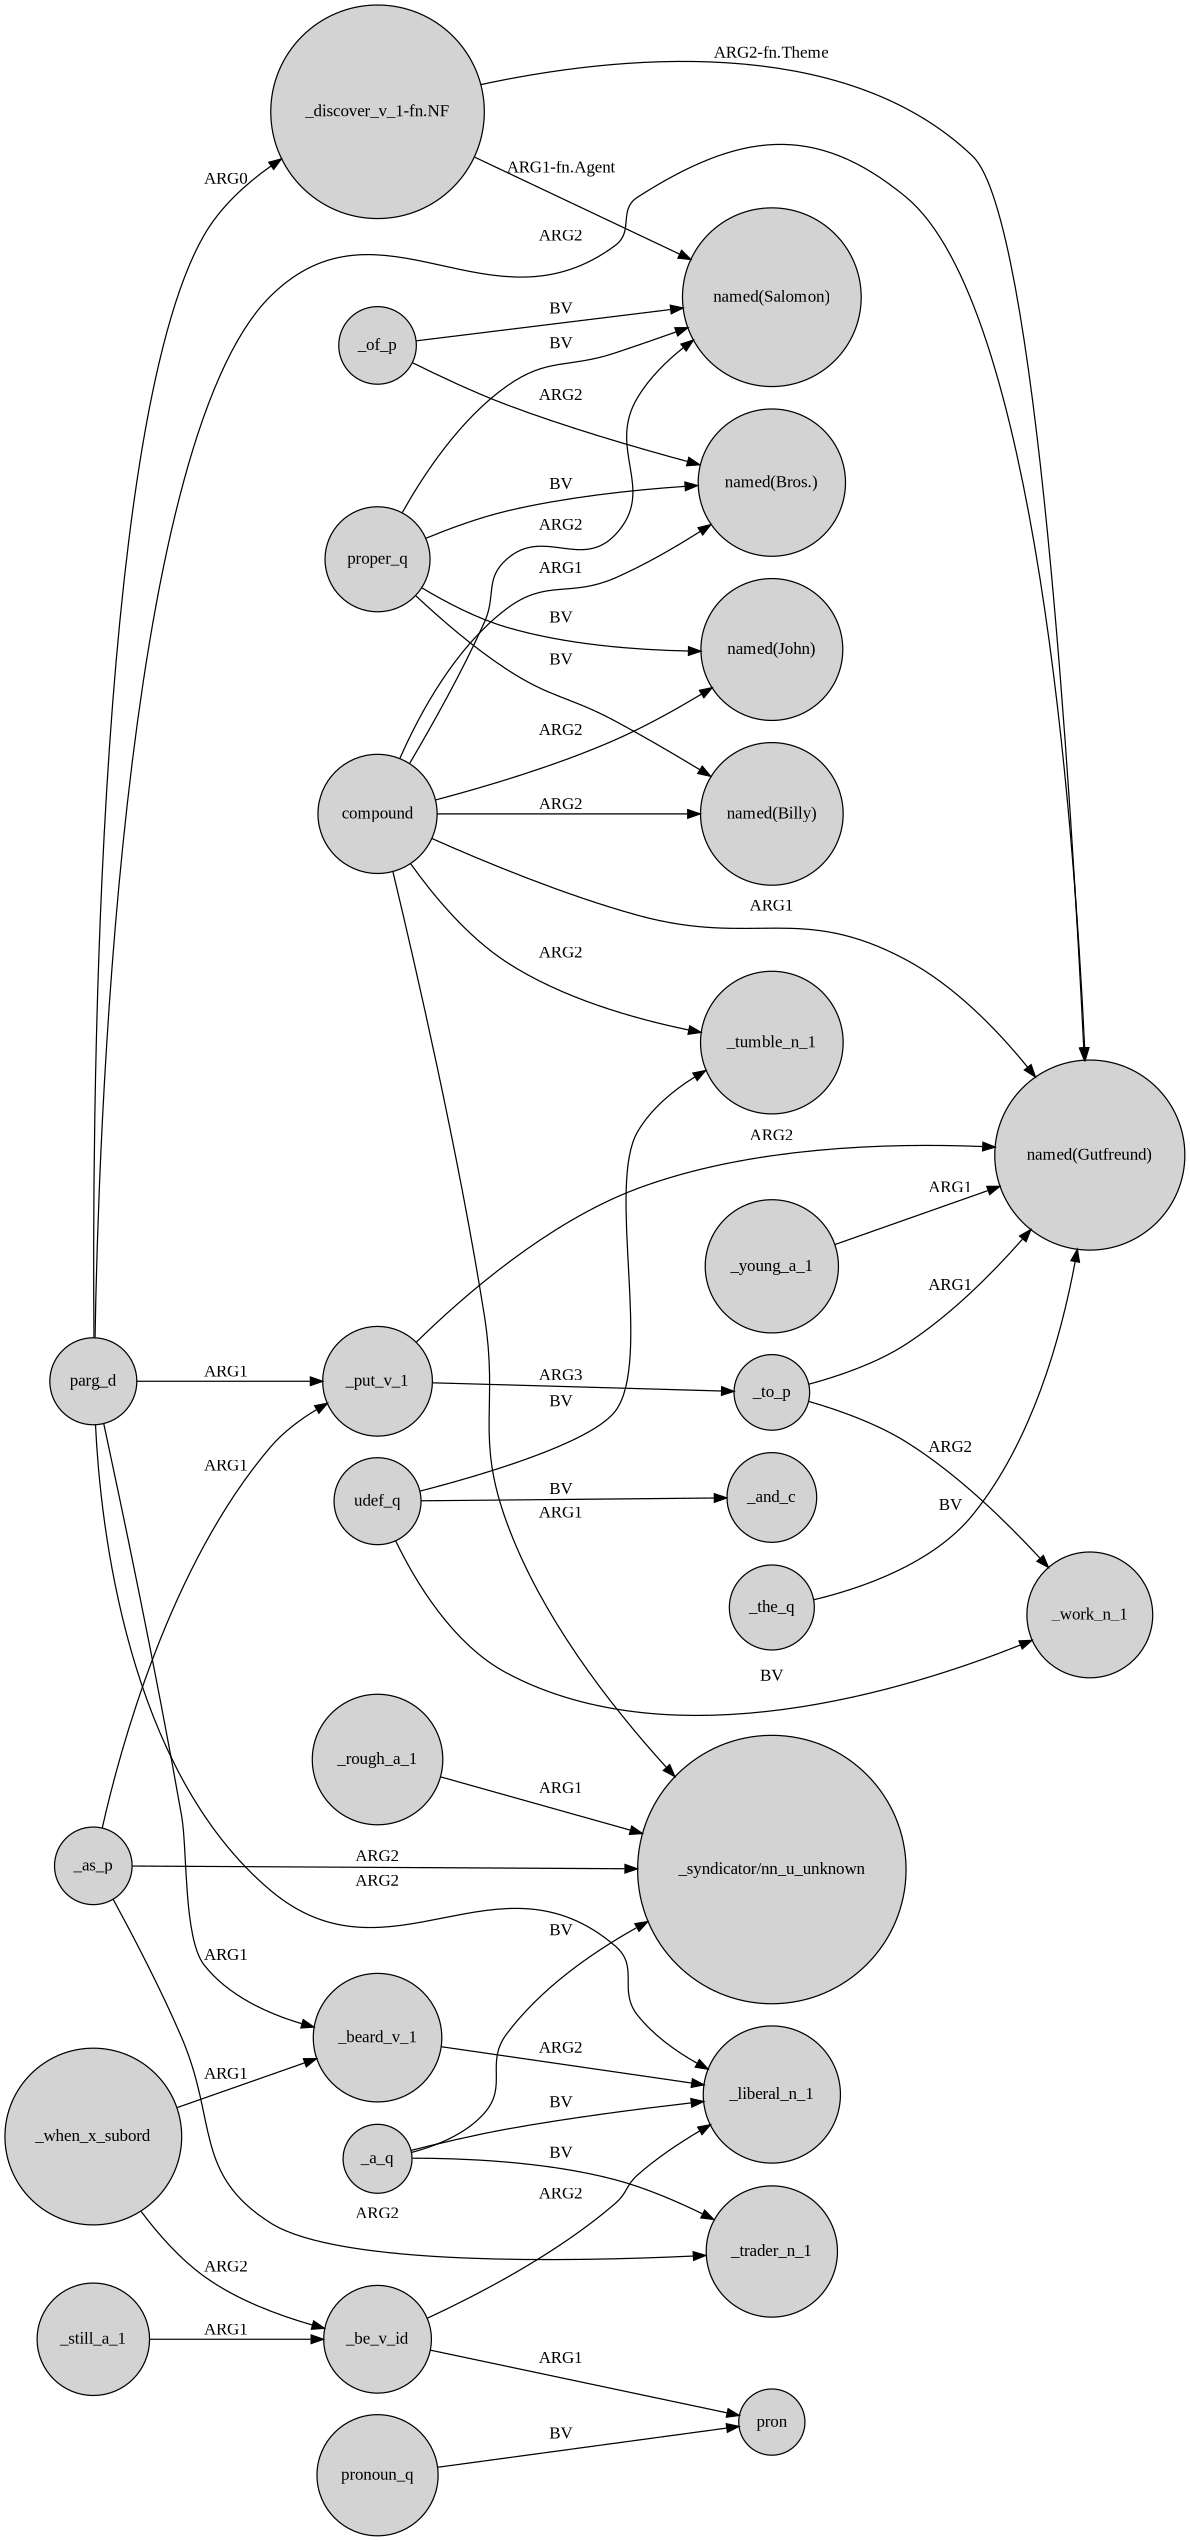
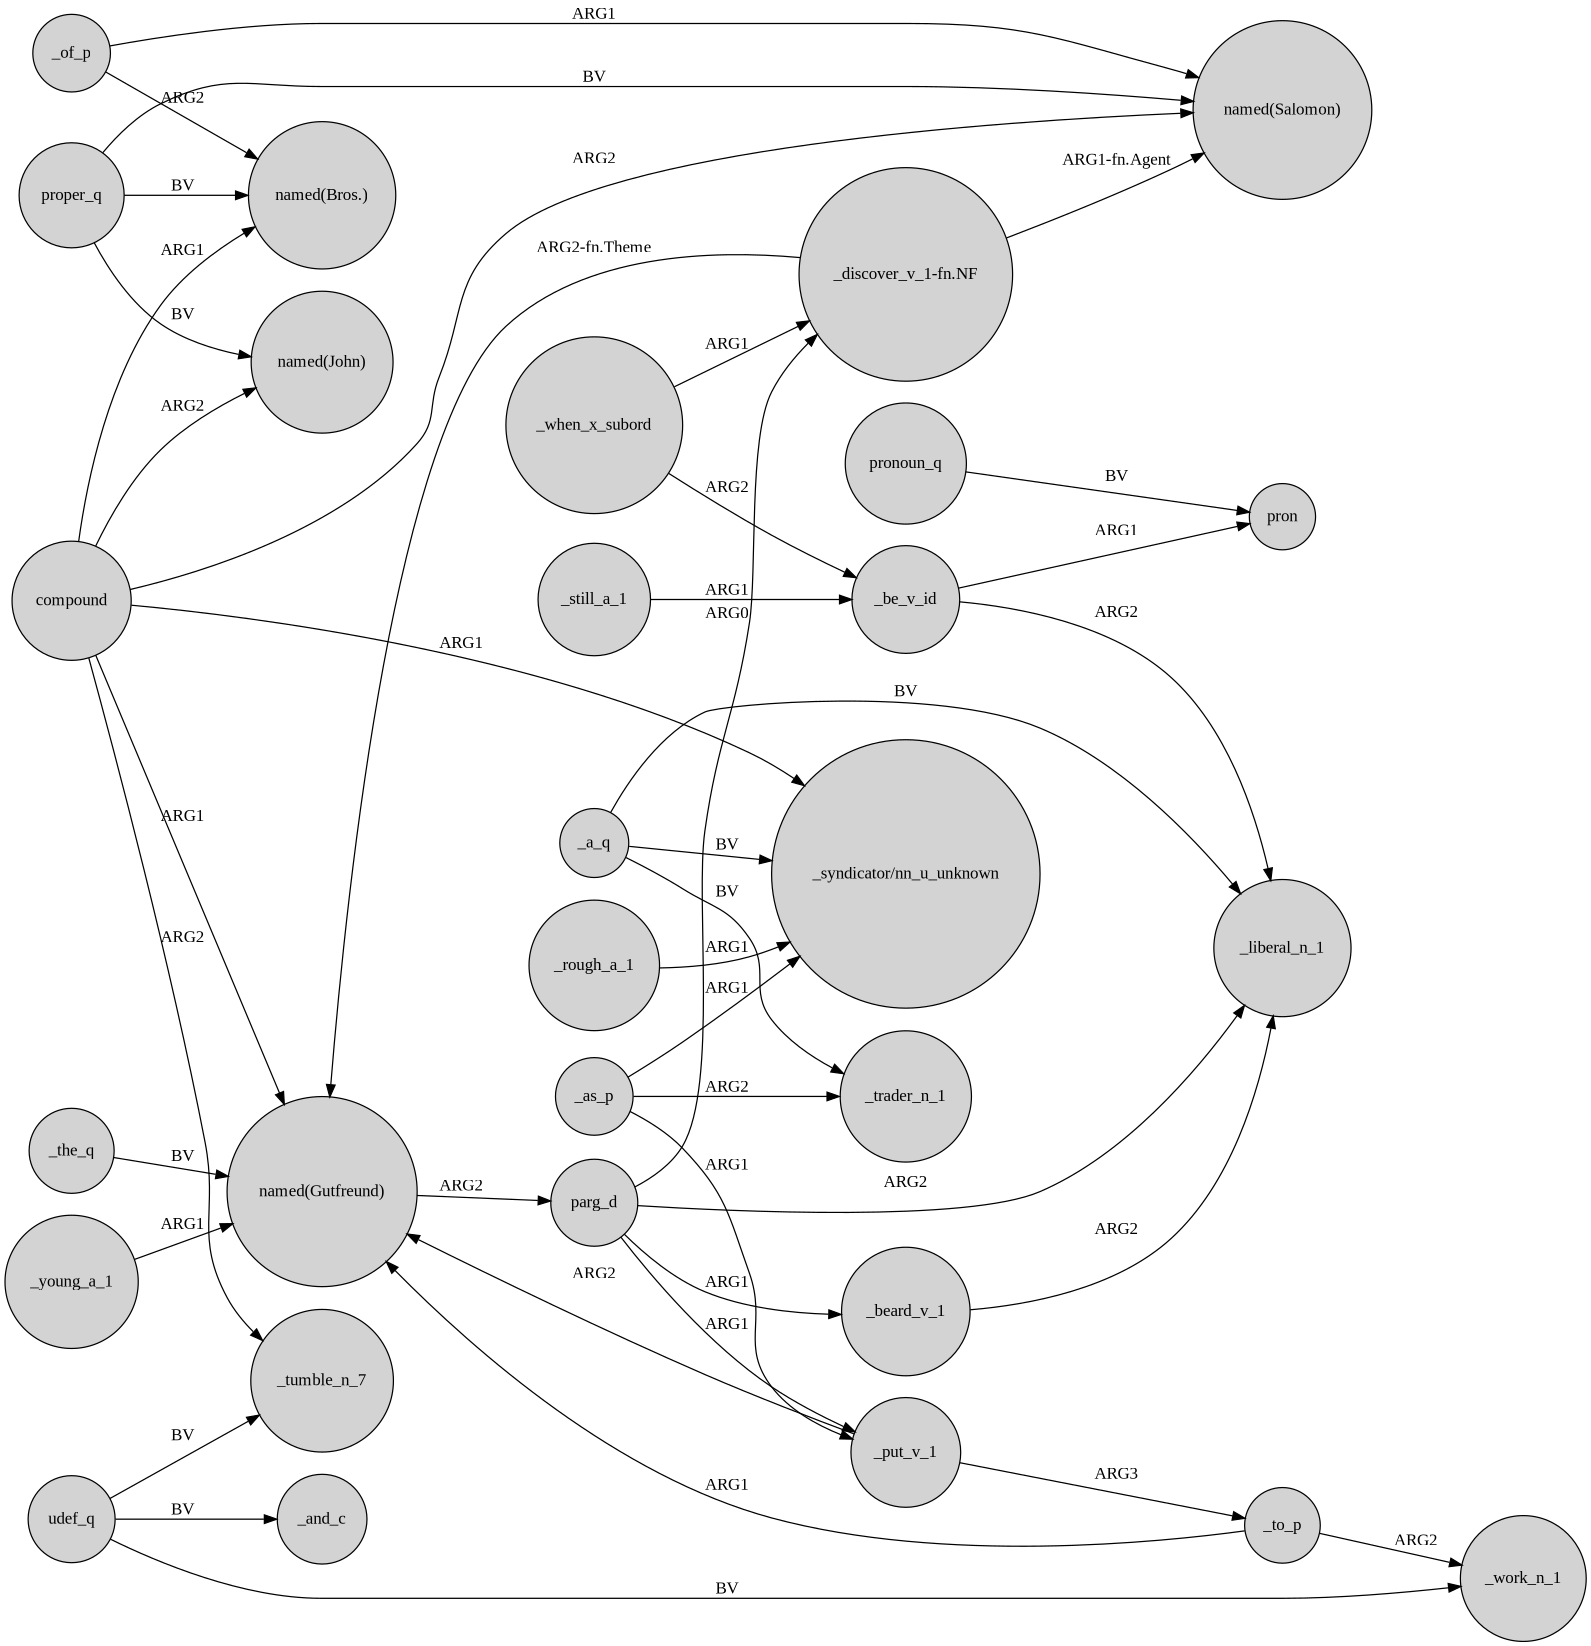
  digraph {
    fontname="Liberation Serif"
    rankdir=LR
    node [fontname="Liberation Serif" shape=circle style=filled]
    edge [fontname="Liberation Serif"]
    compound
    "named(John)"
    "named(Gutfreund)"
-   "named(Billy)"
    "named(Salomon)"
    "_syndicator/nn_u_unknown"
    "named(Bros.)"
-   _tumble_n_1
+   _tumble_n_1 [label=_tumble_n_7]
    _young_a_1
    "_discover_v_1-fn.NF"
    _of_p
    _still_a_1
    _be_v_id
    pron
    _liberal_n_1
    _as_p
    _put_v_1
    _trader_n_1
    _to_p
    proper_q
    _rough_a_1
    parg_d
    _beard_v_1
    _work_n_1
    _when_x_subord
    udef_q
    _and_c
    pronoun_q
    _a_q
    _the_q
    compound -> "named(John)" [label=ARG2]
    compound -> "named(Gutfreund)" [label=ARG1]
-   compound -> "named(Billy)" [label=ARG2]
    compound -> "named(Salomon)" [label=ARG2]
    compound -> "_syndicator/nn_u_unknown" [label=ARG1]
    compound -> "named(Bros.)" [label=ARG1]
    compound -> _tumble_n_1 [label=ARG2]
    _young_a_1 -> "named(Gutfreund)" [label=ARG1]
    "_discover_v_1-fn.NF" -> "named(Gutfreund)" [label="ARG2-fn.Theme"]
    "_discover_v_1-fn.NF" -> "named(Salomon)" [label="ARG1-fn.Agent"]
-   _of_p -> "named(Salomon)" [label=BV]
+   _of_p -> "named(Salomon)" [label=ARG1]
    _of_p -> "named(Bros.)" [label=ARG2]
    _still_a_1 -> _be_v_id [label=ARG1]
    _be_v_id -> pron [label=ARG1]
    _be_v_id -> _liberal_n_1 [label=ARG2]
-   _as_p -> "_syndicator/nn_u_unknown" [label=ARG2]
+   _as_p -> "_syndicator/nn_u_unknown" [label=ARG1]
    _as_p -> _put_v_1 [label=ARG1]
    _as_p -> _trader_n_1 [label=ARG2]
    _put_v_1 -> "named(Gutfreund)" [label=ARG2]
    _put_v_1 -> _to_p [label=ARG3]
    _to_p -> "named(Gutfreund)" [label=ARG1]
    _to_p -> _work_n_1 [label=ARG2]
    proper_q -> "named(John)" [label=BV]
-   proper_q -> "named(Billy)" [label=BV]
    proper_q -> "named(Salomon)" [label=BV]
    proper_q -> "named(Bros.)" [label=BV]
    _rough_a_1 -> "_syndicator/nn_u_unknown" [label=ARG1]
-   parg_d -> "named(Gutfreund)" [label=ARG2]
+   "named(Gutfreund)" -> parg_d [label=ARG2]
    parg_d -> "_discover_v_1-fn.NF" [label=ARG0]
    parg_d -> _liberal_n_1 [label=ARG2]
    parg_d -> _put_v_1 [label=ARG1]
    parg_d -> _beard_v_1 [label=ARG1]
    _beard_v_1 -> _liberal_n_1 [label=ARG2]
-   _when_x_subord -> _beard_v_1 [label=ARG1]
+   _when_x_subord -> "_discover_v_1-fn.NF" [label=ARG1]
    _when_x_subord -> _be_v_id [label=ARG2]
    udef_q -> _tumble_n_1 [label=BV]
    udef_q -> _work_n_1 [label=BV]
    udef_q -> _and_c [label=BV]
    pronoun_q -> pron [label=BV]
    _a_q -> "_syndicator/nn_u_unknown" [label=BV]
    _a_q -> _liberal_n_1 [label=BV]
    _a_q -> _trader_n_1 [label=BV]
    _the_q -> "named(Gutfreund)" [label=BV]
  }
